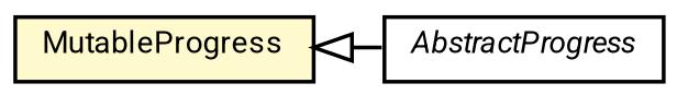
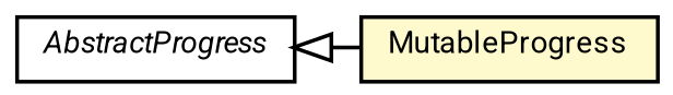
  digraph {
    nodesep=0.15
    rankdir=LR
    ranksep=0.25
    node [fontcolor=black fontname=Roboto fontsize=8 margin=0 shape=plaintext]
    n1 [height=0 label=<<table title="de.lmu.ifi.dbs.elki.logging.progress.MutableProgress" border="0" cellborder="1" cellspacing="0" cellpadding="2" bgcolor="lemonChiffon" href="MutableProgress.html" target="_parent"> 		<tr><td><table border="0" cellspacing="0" cellpadding="1"> 		<tr><td align="center" balign="center"> <font face="Roboto">MutableProgress</font> </td></tr> 		</table></td></tr> 		</table>> width=0]
    n2 [height=0 label=<<table title="de.lmu.ifi.dbs.elki.logging.progress.AbstractProgress" border="0" cellborder="1" cellspacing="0" cellpadding="2" href="AbstractProgress.html" target="_parent"> 		<tr><td><table border="0" cellspacing="0" cellpadding="1"> 		<tr><td align="center" balign="center"> <font face="Roboto"><i>AbstractProgress</i></font> </td></tr> 		</table></td></tr> 		</table>> width=0]
-   n1 -> n2 [arrowtail=empty color=black dir=back fontname=Roboto fontsize=7 labelfontname=Roboto labelfontsize=7 weight=10]
+   n2 -> n1 [arrowtail=empty color=black dir=back fontname=Roboto fontsize=7 labelfontname=Roboto labelfontsize=7 weight=10]
  }
